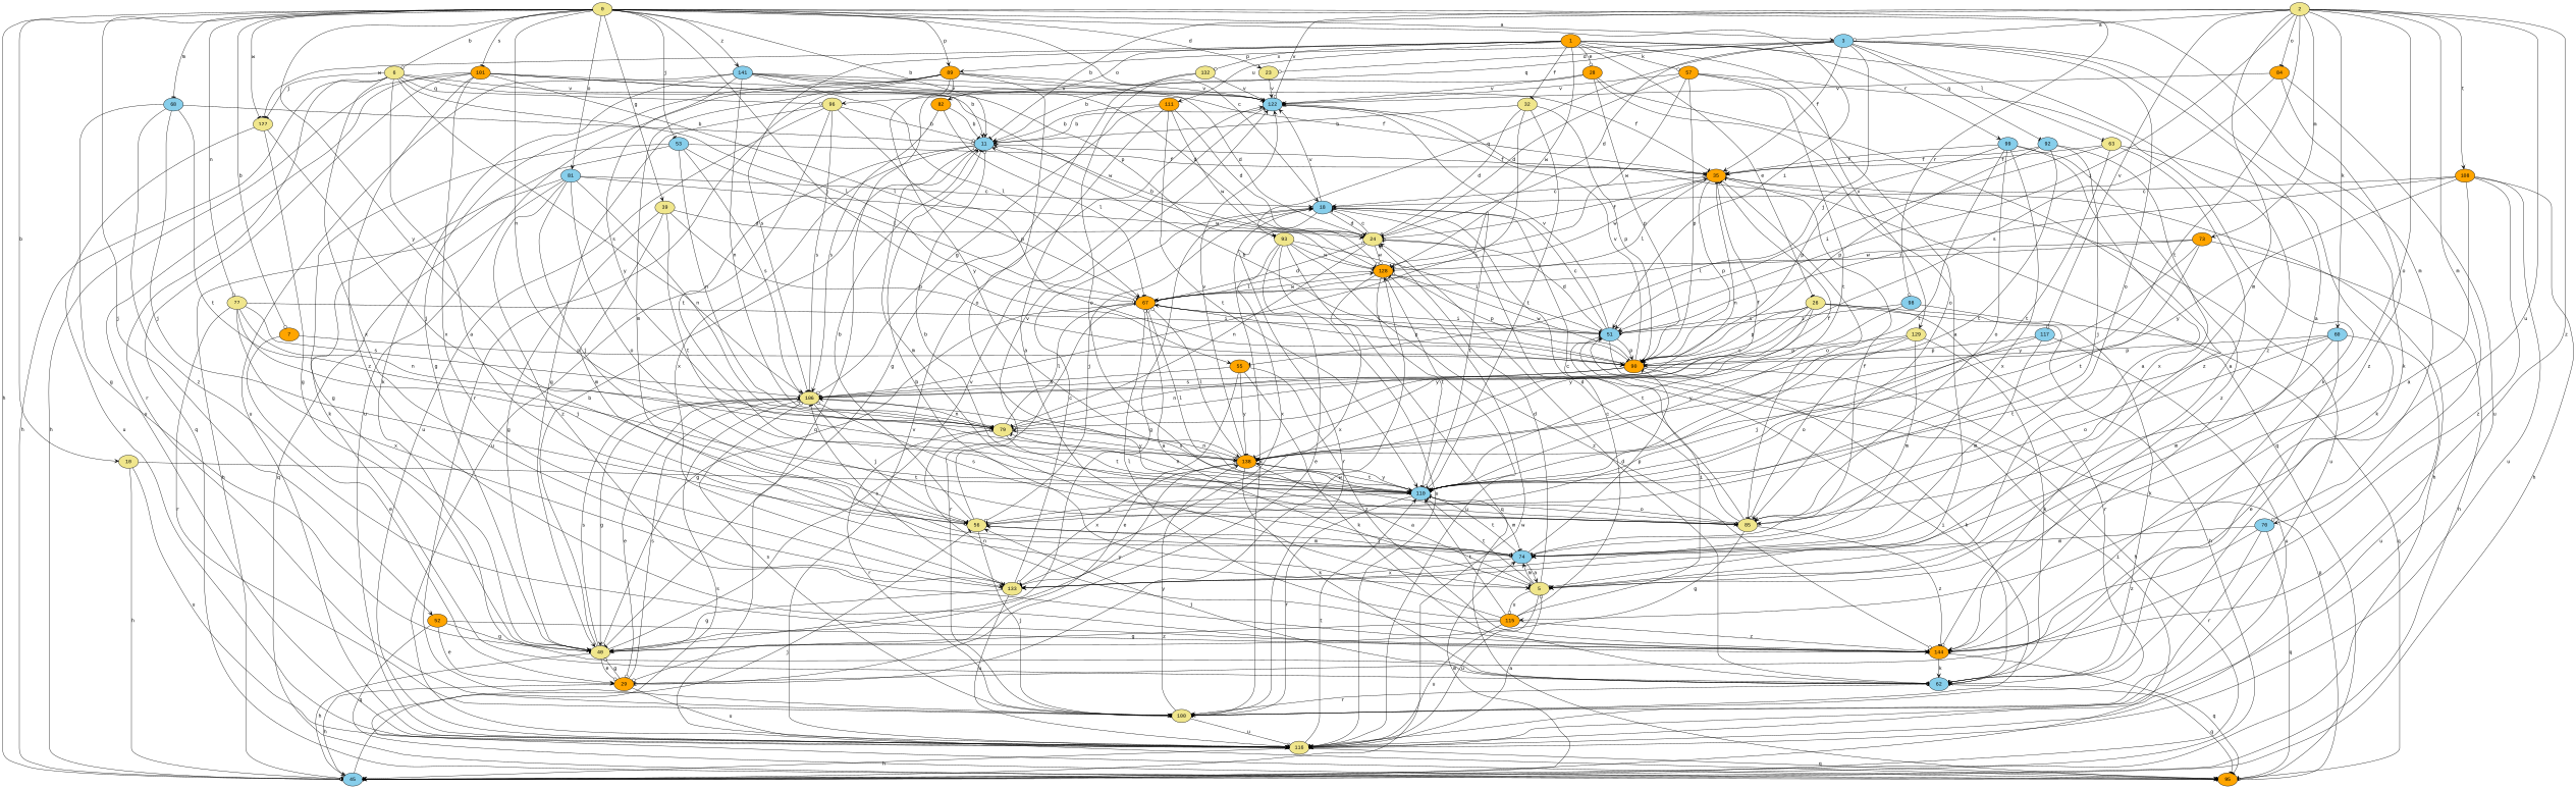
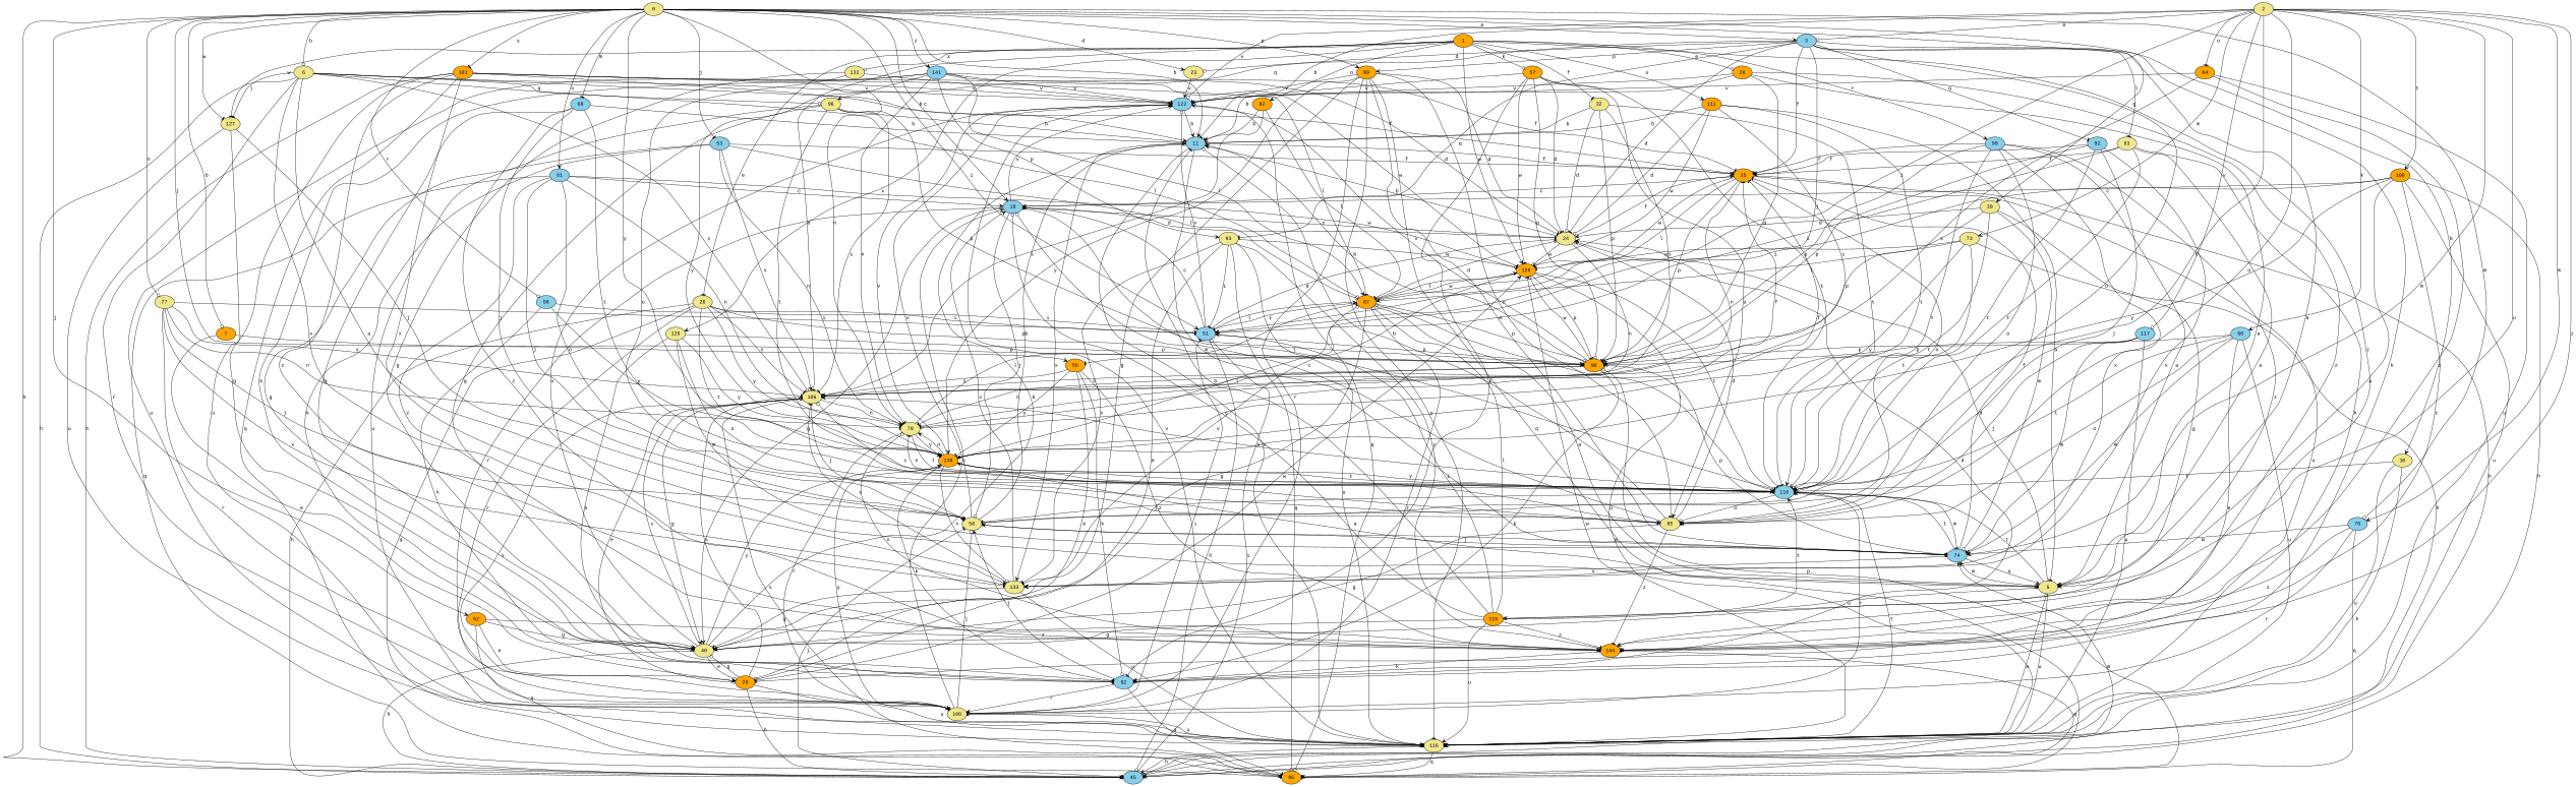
  strict digraph {
    fontname="Liberation Mono"
    node [fillcolor=khaki fontname="Liberation Mono" style=filled]
    edge [arrowhead=vee fontname="Liberation Mono"]
    3 [fillcolor=skyblue]
    0
    6
    7 [fillcolor=orange]
    10
    11 [fillcolor=skyblue]
    18 [fillcolor=skyblue]
    23
    39
    45 [fillcolor=skyblue]
    51 [fillcolor=skyblue]
    52 [fillcolor=orange]
    53 [fillcolor=skyblue]
    55 [fillcolor=orange]
    68 [fillcolor=skyblue]
    70 [fillcolor=skyblue]
    77
    79
    81 [fillcolor=skyblue]
    89 [fillcolor=orange]
    98 [fillcolor=skyblue]
    101 [fillcolor=orange]
    127
    138 [fillcolor=orange]
    141 [fillcolor=skyblue]
    85
    5
    24
    35 [fillcolor=orange]
    62 [fillcolor=skyblue]
    63
    92 [fillcolor=skyblue]
    93
    n34 [label=96]
    106
    122 [fillcolor=skyblue]
    67 [fillcolor=orange]
    100
    133
    29 [fillcolor=orange]
    90 [fillcolor=orange]
    110 [fillcolor=skyblue]
    116
    74 [fillcolor=skyblue]
    56
    40
    128 [fillcolor=orange]
    144 [fillcolor=orange]
    95 [fillcolor=orange]
    1 [fillcolor=orange]
    26
    28 [fillcolor=orange]
    32
    57 [fillcolor=orange]
    82 [fillcolor=orange]
    99 [fillcolor=skyblue]
    111 [fillcolor=orange]
    129
    132
    2
    60 [fillcolor=skyblue]
-   73 [fillcolor=orange]
+   73
    84 [fillcolor=orange]
    108 [fillcolor=orange]
    115 [fillcolor=orange]
    117 [fillcolor=skyblue]
    3 -> 23 [arrowhead=odot label=d]
    3 -> 55 [arrowhead=tee label=j]
    3 -> 89 [label=p]
    3 -> 85 [arrowhead=tee label=o]
    3 -> 5 [label=a]
    3 -> 24 [arrowhead=tee label=d]
    3 -> 35 [label=f]
    3 -> 62 [arrowhead=odot label=k]
    3 -> 63 [arrowhead=tee label=l]
    3 -> 92 [arrowhead=tee label=q]
    3 -> 93 [arrowhead=tee label=q]
    3 -> n34 [label=q]
    0 -> 3 [label=a]
    0 -> 6 [arrowhead=odot label=b]
    0 -> 7 [arrowhead=odot label=b]
    0 -> 10 [label=b]
    0 -> 11 [label=b]
    0 -> 18 [label=c]
    0 -> 23 [label=d]
    0 -> 39 [label=g]
    0 -> 45 [arrowhead=tee label=h]
    0 -> 51 [label=i]
    0 -> 52 [label=j]
    0 -> 53 [arrowhead=tee label=j]
    0 -> 55 [label=j]
    0 -> 68 [arrowhead=tee label=m]
    0 -> 70 [arrowhead=odot label=m]
    0 -> 77 [arrowhead=odot label=n]
    0 -> 79 [arrowhead=tee label=n]
    0 -> 81 [label=o]
    0 -> 89 [label=p]
    0 -> 98 [arrowhead=odot label=r]
    0 -> 101 [arrowhead=tee label=s]
    0 -> 127 [arrowhead=tee label=w]
    0 -> 138 [arrowhead=odot label=y]
    0 -> 141 [label=z]
    6 -> 45 [arrowhead=odot label=h]
    6 -> 127 [arrowhead=tee label=j]
    6 -> 5 [label=a]
    6 -> 35 [arrowhead=tee label=f]
    6 -> n34 [arrowhead=odot label=q]
    6 -> 106 [arrowhead=odot label=s]
    6 -> 122 [label=v]
    6 -> 67 [arrowhead=odot label=l]
    6 -> 100 [label=r]
    6 -> 133 [arrowhead=tee label=x]
    7 -> 29 [label=e]
    7 -> 90 [label=p]
    10 -> 45 [arrowhead=odot label=h]
    10 -> 110 [arrowhead=tee label=t]
    10 -> 116 [label=u]
    11 -> 35 [arrowhead=odot label=f]
    11 -> 133 [label=x]
    11 -> 116 [label=u]
    11 -> 74 [arrowhead=odot label=m]
    18 -> 24 [arrowhead=tee label=d]
    18 -> 122 [label=v]
    18 -> 100 [arrowhead=odot label=r]
    18 -> 110 [arrowhead=odot label=t]
    18 -> 56 [arrowhead=odot label=j]
    18 -> 40 [label=g]
    23 -> 122 [label=v]
    39 -> 24 [label=d]
    39 -> 90 [label=p]
    39 -> 110 [label=t]
    39 -> 74 [arrowhead=odot label=m]
    39 -> 40 [label=g]
    45 -> 51 [arrowhead=odot label=i]
    45 -> 74 [label=m]
    45 -> 56 [arrowhead=tee label=j]
    45 -> 128 [arrowhead=tee label=w]
    51 -> 18 [label=c]
    51 -> 45 [arrowhead=odot label=h]
    51 -> 24 [arrowhead=tee label=d]
    51 -> 122 [arrowhead=odot label=v]
    51 -> 67 [label=l]
    51 -> 90 [label=p]
    52 -> 29 [label=e]
    52 -> 40 [arrowhead=tee label=g]
    52 -> 144 [arrowhead=tee label=z]
    52 -> 95 [arrowhead=tee label=q]
    53 -> 79 [label=n]
    53 -> 35 [label=f]
    53 -> 62 [arrowhead=tee label=k]
    53 -> 106 [label=s]
    53 -> 67 [arrowhead=odot label=l]
    53 -> 40 [label=g]
    55 -> 138 [arrowhead=tee label=y]
    55 -> 62 [arrowhead=odot label=k]
    55 -> 106 [arrowhead=tee label=s]
    55 -> 29 [arrowhead=odot label=e]
    55 -> 144 [arrowhead=odot label=z]
    68 -> 11 [arrowhead=odot label=b]
    68 -> 110 [arrowhead=odot label=t]
    68 -> 56 [arrowhead=odot label=j]
    68 -> 40 [arrowhead=tee label=g]
    68 -> 144 [arrowhead=odot label=z]
    70 -> 100 [arrowhead=tee label=r]
    70 -> 74 [label=m]
    70 -> 144 [arrowhead=odot label=z]
    70 -> 95 [arrowhead=tee label=q]
    77 -> 51 [arrowhead=tee label=i]
    77 -> 79 [arrowhead=tee label=n]
    77 -> 106 [arrowhead=tee label=s]
    77 -> 100 [label=r]
    77 -> 133 [arrowhead=tee label=x]
    77 -> 56 [arrowhead=odot label=j]
    79 -> 138 [arrowhead=odot label=y]
    79 -> 35 [arrowhead=tee label=f]
    79 -> 67 [arrowhead=tee label=l]
    79 -> 100 [arrowhead=tee label=r]
    79 -> 110 [arrowhead=tee label=t]
    81 -> 18 [label=c]
-   81 -> 45 [arrowhead=tee label=h]
    81 -> 79 [arrowhead=tee label=n]
    81 -> 85 [label=o]
    81 -> 56 [arrowhead=tee label=j]
    81 -> 128 [arrowhead=odot label=w]
    81 -> 144 [label=z]
    81 -> 95 [arrowhead=tee label=q]
    89 -> 138 [label=y]
    89 -> 85 [arrowhead=tee label=o]
    89 -> 24 [arrowhead=odot label=d]
    89 -> 122 [arrowhead=tee label=v]
    89 -> 100 [arrowhead=tee label=r]
    89 -> 116 [arrowhead=tee label=u]
    89 -> 74 [arrowhead=tee label=m]
    89 -> 40 [arrowhead=tee label=g]
    89 -> 95 [arrowhead=odot label=q]
    98 -> 51 [arrowhead=tee label=i]
    98 -> 138 [arrowhead=tee label=y]
    98 -> 62 [arrowhead=tee label=k]
    101 -> 11 [label=b]
    101 -> 45 [arrowhead=odot label=h]
    101 -> 122 [arrowhead=tee label=v]
    101 -> 67 [arrowhead=tee label=l]
    101 -> 133 [label=x]
    101 -> 116 [arrowhead=tee label=u]
    101 -> 128 [arrowhead=tee label=w]
    101 -> 144 [label=z]
    101 -> 95 [label=q]
    127 -> 116 [label=u]
    127 -> 56 [label=j]
    127 -> 40 [label=g]
    138 -> 79 [label=n]
    138 -> 5 [arrowhead=odot label=a]
    138 -> 35 [arrowhead=tee label=f]
    138 -> 62 [arrowhead=tee label=k]
    138 -> 122 [label=v]
    138 -> 67 [arrowhead=odot label=l]
    138 -> 133 [arrowhead=odot label=x]
    138 -> 110 [label=t]
    141 -> 79 [arrowhead=tee label=n]
    141 -> 138 [label=y]
    141 -> 24 [arrowhead=tee label=d]
    141 -> 35 [arrowhead=tee label=f]
    141 -> 62 [arrowhead=odot label=k]
    141 -> 93 [label=p]
    141 -> 122 [arrowhead=tee label=v]
    141 -> 67 [label=l]
    141 -> 116 [label=u]
    85 -> 11 [arrowhead=odot label=b]
    85 -> 18 [arrowhead=odot label=c]
    85 -> 24 [arrowhead=odot label=d]
    85 -> 106 [arrowhead=odot label=s]
    85 -> 40 [arrowhead=odot label=g]
    85 -> 144 [arrowhead=tee label=z]
    5 -> 24 [label=d]
    5 -> 110 [arrowhead=tee label=t]
    5 -> 116 [arrowhead=tee label=u]
    5 -> 74 [label=m]
    5 -> 115 [arrowhead=odot label=u]
    24 -> 11 [label=b]
    24 -> 18 [arrowhead=tee label=c]
    24 -> 79 [arrowhead=tee label=n]
    24 -> 35 [label=f]
    24 -> 128 [arrowhead=odot label=w]
    35 -> 18 [label=c]
    35 -> 45 [label=h]
    35 -> 79 [arrowhead=odot label=n]
    35 -> 85 [arrowhead=tee label=o]
    35 -> 67 [arrowhead=odot label=l]
    35 -> 90 [arrowhead=odot label=p]
    35 -> 116 [arrowhead=tee label=u]
    35 -> 128 [arrowhead=tee label=w]
    62 -> 24 [label=d]
    62 -> 100 [label=r]
    62 -> 56 [label=j]
    62 -> 95 [arrowhead=tee label=q]
    63 -> 51 [label=i]
    63 -> 5 [arrowhead=tee label=a]
    63 -> 35 [label=f]
    63 -> 62 [arrowhead=tee label=k]
    63 -> 110 [label=t]
    92 -> 35 [label=f]
    92 -> 133 [label=x]
    92 -> 90 [label=p]
    92 -> 110 [arrowhead=odot label=t]
    92 -> 56 [arrowhead=tee label=j]
    93 -> 51 [arrowhead=tee label=i]
    93 -> 133 [arrowhead=tee label=x]
    93 -> 29 [arrowhead=odot label=e]
    93 -> 116 [label=u]
    93 -> 128 [arrowhead=tee label=w]
    93 -> 144 [arrowhead=odot label=z]
    93 -> 95 [arrowhead=odot label=q]
    n34 -> 11 [arrowhead=odot label=b]
    n34 -> 106 [arrowhead=tee label=s]
    n34 -> 90 [label=p]
    n34 -> 110 [label=t]
    n34 -> 116 [arrowhead=odot label=u]
    n34 -> 40 [label=g]
    106 -> 79 [arrowhead=odot label=n]
    106 -> 29 [arrowhead=odot label=e]
    106 -> 56 [arrowhead=tee label=j]
    106 -> 40 [label=g]
    122 -> 11 [label=b]
    122 -> 95 [arrowhead=odot label=q]
    67 -> 51 [arrowhead=tee label=i]
    67 -> 5 [arrowhead=tee label=a]
    67 -> 24 [arrowhead=odot label=d]
    67 -> 100 [arrowhead=odot label=r]
    67 -> 90 [arrowhead=odot label=p]
    67 -> 40 [arrowhead=odot label=g]
    67 -> 128 [label=w]
    100 -> 18 [label=c]
    100 -> 51 [arrowhead=tee label=i]
    100 -> 138 [label=y]
    100 -> 106 [arrowhead=odot label=s]
    100 -> 116 [arrowhead=odot label=u]
-   56 -> 100 [arrowhead=odot label=j]
+   100 -> 56 [arrowhead=odot label=j]
    133 -> 18 [label=c]
    133 -> 106 [arrowhead=tee label=s]
    133 -> 116 [arrowhead=tee label=u]
    133 -> 40 [arrowhead=odot label=g]
    29 -> 45 [arrowhead=odot label=h]
    29 -> 106 [arrowhead=tee label=s]
    29 -> 116 [arrowhead=odot label=u]
    29 -> 40 [arrowhead=odot label=g]
    29 -> 128 [label=w]
    90 -> 11 [label=b]
    90 -> 79 [arrowhead=tee label=n]
    90 -> 62 [label=k]
    90 -> 106 [arrowhead=odot label=s]
    90 -> 122 [label=v]
    90 -> 128 [arrowhead=odot label=w]
    110 -> 79 [arrowhead=tee label=n]
    110 -> 138 [label=y]
    110 -> 85 [arrowhead=odot label=o]
    110 -> 106 [label=s]
    110 -> 67 [arrowhead=odot label=l]
    110 -> 100 [arrowhead=tee label=r]
    110 -> 74 [arrowhead=tee label=m]
    110 -> 56 [arrowhead=tee label=j]
    116 -> 45 [label=h]
    116 -> 5 [arrowhead=odot label=a]
    116 -> 122 [label=v]
    116 -> 110 [label=t]
    116 -> 95 [label=q]
    74 -> 5 [label=a]
    74 -> 35 [arrowhead=tee label=f]
    74 -> 133 [label=x]
    74 -> 90 [arrowhead=tee label=p]
    74 -> 110 [arrowhead=tee label=t]
    74 -> 56 [label=j]
    56 -> 11 [label=b]
    56 -> 122 [label=v]
    56 -> 74 [arrowhead=odot label=m]
    40 -> 11 [arrowhead=odot label=b]
    40 -> 45 [label=h]
    40 -> 138 [arrowhead=odot label=y]
    40 -> 106 [arrowhead=odot label=s]
    40 -> 122 [arrowhead=tee label=v]
    40 -> 29 [arrowhead=odot label=e]
    128 -> 67 [arrowhead=odot label=l]
    128 -> 133 [arrowhead=tee label=x]
    128 -> 90 [arrowhead=tee label=p]
    128 -> 110 [arrowhead=tee label=t]
    128 -> 116 [arrowhead=tee label=u]
    144 -> 79 [arrowhead=odot label=n]
    144 -> 62 [label=k]
    144 -> 95 [arrowhead=tee label=q]
    95 -> 106 [arrowhead=odot label=s]
    95 -> 90 [arrowhead=odot label=p]
    1 -> 127 [arrowhead=tee label=w]
    1 -> 106 [arrowhead=tee label=s]
    1 -> 128 [label=w]
    1 -> 144 [label=z]
    1 -> 26 [arrowhead=tee label=e]
    1 -> 28 [arrowhead=odot label=e]
    1 -> 32 [arrowhead=tee label=f]
    1 -> 57 [arrowhead=odot label=k]
    1 -> 82 [label=o]
    1 -> 99 [label=r]
    1 -> 111 [label=u]
    1 -> 129 [label=x]
    1 -> 132 [arrowhead=odot label=x]
    26 -> 45 [arrowhead=odot label=h]
    26 -> 51 [arrowhead=odot label=i]
    26 -> 138 [arrowhead=tee label=y]
    26 -> 106 [arrowhead=tee label=s]
    26 -> 100 [label=r]
    26 -> 90 [label=p]
    26 -> 110 [arrowhead=tee label=t]
    26 -> 95 [arrowhead=tee label=q]
    28 -> 11 [label=b]
    28 -> 5 [arrowhead=odot label=a]
    28 -> 122 [label=v]
    28 -> 90 [arrowhead=odot label=p]
    28 -> 144 [arrowhead=odot label=z]
    32 -> 11 [arrowhead=tee label=b]
    32 -> 24 [arrowhead=odot label=d]
    32 -> 106 [arrowhead=odot label=s]
    32 -> 90 [arrowhead=tee label=p]
    32 -> 110 [arrowhead=tee label=t]
    57 -> 85 [label=o]
    57 -> 24 [arrowhead=tee label=d]
    57 -> 62 [arrowhead=tee label=k]
    57 -> 122 [arrowhead=odot label=v]
    57 -> 90 [arrowhead=odot label=p]
    57 -> 110 [arrowhead=tee label=t]
    57 -> 128 [arrowhead=tee label=w]
    82 -> 11 [arrowhead=tee label=b]
    82 -> 106 [label=s]
    82 -> 67 [arrowhead=tee label=l]
    99 -> 85 [label=o]
    99 -> 5 [label=a]
    99 -> 35 [arrowhead=tee label=f]
    99 -> 133 [label=x]
    99 -> 90 [label=p]
    99 -> 110 [arrowhead=odot label=t]
    99 -> 144 [label=z]
    111 -> 11 [arrowhead=odot label=b]
    111 -> 5 [arrowhead=tee label=a]
    111 -> 24 [arrowhead=odot label=d]
-   111 -> 106 [arrowhead=odot label=g]
+   111 -> 106 [arrowhead=odot label=s]
    111 -> 110 [label=t]
    111 -> 128 [arrowhead=odot label=w]
    129 -> 138 [label=y]
    129 -> 85 [arrowhead=odot label=o]
    129 -> 62 [arrowhead=odot label=k]
    129 -> 90 [arrowhead=tee label=p]
    129 -> 74 [arrowhead=tee label=m]
    132 -> 85 [arrowhead=odot label=o]
    132 -> 122 [arrowhead=odot label=v]
    132 -> 40 [arrowhead=tee label=g]
    2 -> 3 [arrowhead=odot label=a]
    2 -> 11 [arrowhead=tee label=b]
    2 -> 51 [label=i]
    2 -> 70 [label=m]
    2 -> 85 [label=o]
    2 -> 122 [arrowhead=odot label=v]
    2 -> 110 [arrowhead=tee label=t]
    2 -> 74 [label=m]
    2 -> 144 [arrowhead=tee label=z]
    2 -> 60 [label=k]
    2 -> 73 [label=m]
    2 -> 84 [arrowhead=tee label=o]
    2 -> 108 [label=t]
    2 -> 115 [label=u]
    2 -> 117 [arrowhead=odot label=v]
    60 -> 85 [arrowhead=odot label=o]
    60 -> 29 [arrowhead=tee label=e]
    60 -> 90 [label=p]
    60 -> 110 [arrowhead=odot label=t]
    60 -> 116 [label=u]
    60 -> 74 [label=m]
    73 -> 45 [label=h]
    73 -> 138 [label=y]
    73 -> 67 [label=l]
    73 -> 110 [arrowhead=odot label=t]
    73 -> 128 [arrowhead=tee label=w]
    84 -> 106 [arrowhead=odot label=s]
    84 -> 122 [arrowhead=tee label=v]
    84 -> 116 [label=u]
    84 -> 144 [arrowhead=odot label=z]
    108 -> 18 [arrowhead=odot label=c]
    108 -> 45 [arrowhead=tee label=h]
    108 -> 51 [arrowhead=odot label=i]
    108 -> 138 [arrowhead=odot label=y]
    108 -> 5 [label=a]
    108 -> 116 [label=u]
    108 -> 144 [arrowhead=tee label=z]
    115 -> 11 [arrowhead=tee label=b]
    115 -> 18 [arrowhead=odot label=c]
    115 -> 51 [label=i]
    115 -> 67 [arrowhead=odot label=l]
    115 -> 110 [label=t]
    115 -> 116 [label=u]
    115 -> 40 [label=g]
    115 -> 144 [arrowhead=tee label=z]
    117 -> 90 [arrowhead=odot label=p]
    117 -> 116 [arrowhead=odot label=u]
    117 -> 74 [arrowhead=tee label=m]
    117 -> 56 [arrowhead=odot label=j]
  }
